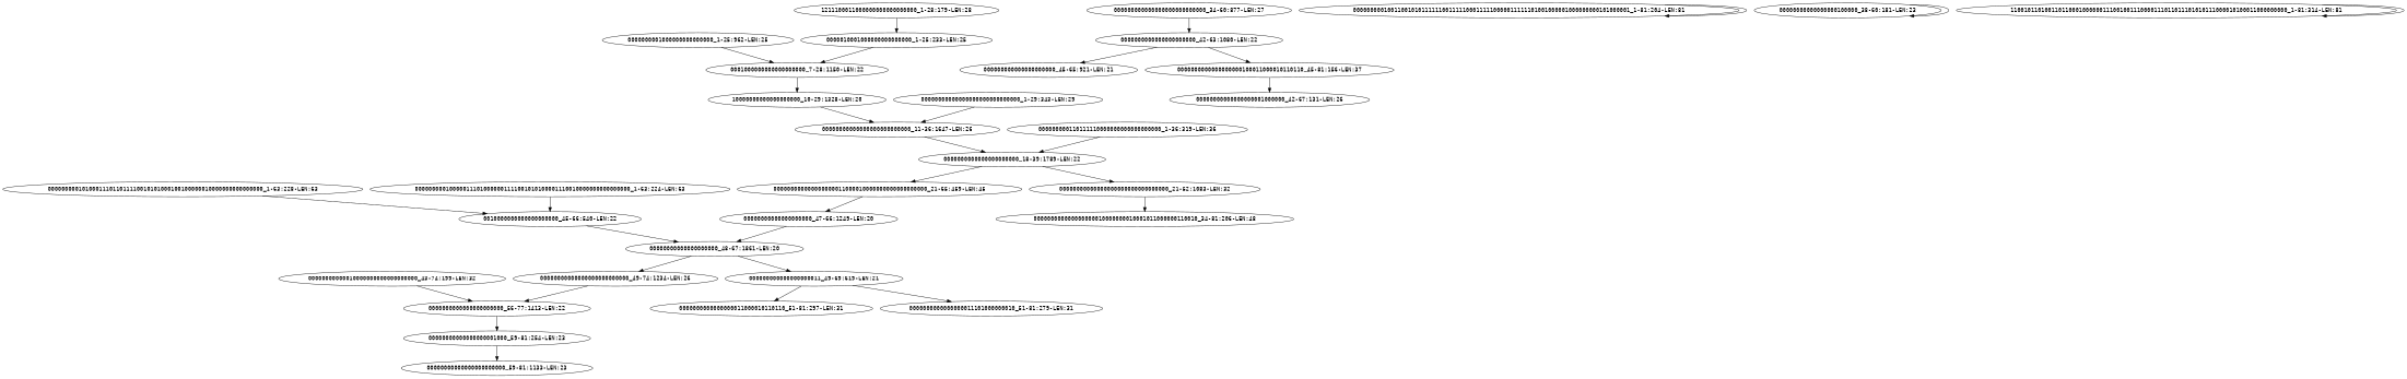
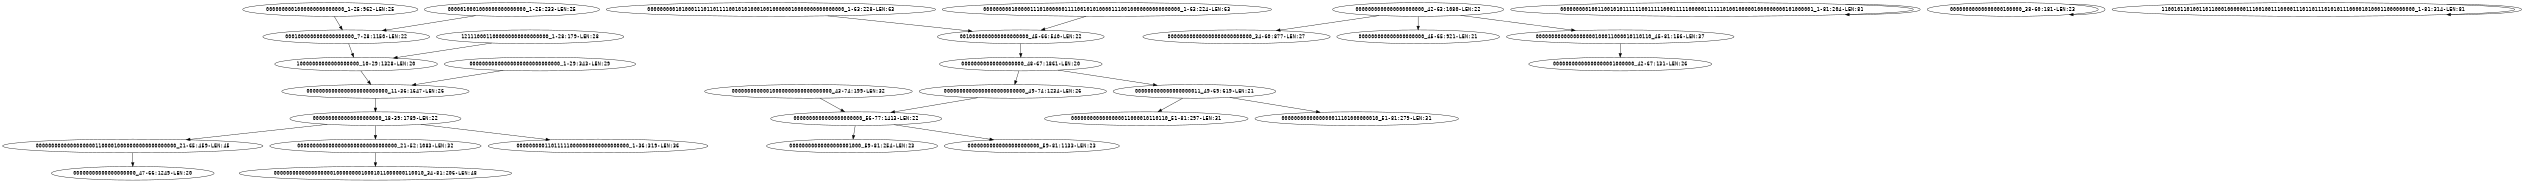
  digraph {
    fontname="DejaVu Sans Mono"
    node [fontname="DejaVu Sans Mono"]
    edge [fontname="DejaVu Sans Mono"]
    "00000000000000000000_47-66:1249-LEN:20"
    "00000000000000000000_48-67:1861-LEN:20"
    "000000000000000000011_49-69:619-LEN:21"
    "00000000000000000000000000_49-74:1234-LEN:26"
    "0000000000000000000000_18-39:1789-LEN:22"
    "000000000000000000011000010000000000000000000_21-65:459-LEN:45"
    "00000000000000000000000000000000_21-52:1083-LEN:32"
    "000000000000000000010000000010001011000000110010_34-81:206-LEN:48"
    "000000000000000000000000000_34-60:877-LEN:27"
    "0000000000000000000000_42-63:1080-LEN:22"
    "000000000000000000000_45-65:921-LEN:21"
    "0000000000000000000100011000010110110_45-81:156-LEN:37"
    "00000000000000000001000000_42-67:131-LEN:26"
    "0010000000000000000000_45-66:540-LEN:22"
    "0000000000000000011000010110110_51-81:297-LEN:31"
    "0000000000000000011101000000010_51-81:279-LEN:31"
    "0000000000000000000000_56-77:1413-LEN:22"
    "000000000100110010101111110011111000111110000011111101001000001000000000101000001_1-81:204-LEN:81"
    "000000000101000111011011110010101000100100000010000000000000000_1-63:228-LEN:63"
    "0001000000000000000000_7-28:1150-LEN:22"
    "10000000000000000000_10-29:1328-LEN:20"
    "00000000000000000000000000_11-36:1647-LEN:26"
    "00000000000000000001000_59-81:254-LEN:23"
    "00000000000000000000000_59-81:1133-LEN:23"
    "00000000000000000100000_38-60:181-LEN:23"
    "000000000100000111010000001111001010100001110010000000000000000_1-63:224-LEN:63"
    "0000000001000000000000000_1-25:962-LEN:25"
    "00000000000010000000000000000000_43-74:199-LEN:32"
    "000000000110111110000000000000000000_1-36:319-LEN:36"
    "00000000000000000000000000000_1-29:343-LEN:29"
    "110010110100110110001000000111001001110000111011011101010111000010100011000000000_1-81:314-LEN:81"
    "0000010001000000000000000_1-25:233-LEN:25"
    "1211100011000000000000000000_1-28:179-LEN:28"
-   "00000000000000000000_47-66:1249-LEN:20" -> "00000000000000000000_48-67:1861-LEN:20"
    "00000000000000000000_48-67:1861-LEN:20" -> "000000000000000000011_49-69:619-LEN:21"
    "00000000000000000000_48-67:1861-LEN:20" -> "00000000000000000000000000_49-74:1234-LEN:26"
    "000000000000000000011_49-69:619-LEN:21" -> "0000000000000000011000010110110_51-81:297-LEN:31"
    "000000000000000000011_49-69:619-LEN:21" -> "0000000000000000011101000000010_51-81:279-LEN:31"
    "00000000000000000000000000_49-74:1234-LEN:26" -> "0000000000000000000000_56-77:1413-LEN:22"
    "0000000000000000000000_18-39:1789-LEN:22" -> "000000000000000000011000010000000000000000000_21-65:459-LEN:45"
    "0000000000000000000000_18-39:1789-LEN:22" -> "00000000000000000000000000000000_21-52:1083-LEN:32"
    "000000000000000000011000010000000000000000000_21-65:459-LEN:45" -> "00000000000000000000_47-66:1249-LEN:20"
    "00000000000000000000000000000000_21-52:1083-LEN:32" -> "000000000000000000010000000010001011000000110010_34-81:206-LEN:48"
-   "000000000000000000000000000_34-60:877-LEN:27" -> "0000000000000000000000_42-63:1080-LEN:22"
+   "0000000000000000000000_42-63:1080-LEN:22" -> "000000000000000000000000000_34-60:877-LEN:27"
    "0000000000000000000000_42-63:1080-LEN:22" -> "000000000000000000000_45-65:921-LEN:21"
    "0000000000000000000000_42-63:1080-LEN:22" -> "0000000000000000000100011000010110110_45-81:156-LEN:37"
    "0000000000000000000100011000010110110_45-81:156-LEN:37" -> "00000000000000000001000000_42-67:131-LEN:26"
    "0010000000000000000000_45-66:540-LEN:22" -> "00000000000000000000_48-67:1861-LEN:20"
    "0000000000000000000000_56-77:1413-LEN:22" -> "00000000000000000001000_59-81:254-LEN:23"
-   "00000000000000000001000_59-81:254-LEN:23" -> "00000000000000000000000_59-81:1133-LEN:23"
+   "0000000000000000000000_56-77:1413-LEN:22" -> "00000000000000000000000_59-81:1133-LEN:23"
    "000000000100110010101111110011111000111110000011111101001000001000000000101000001_1-81:204-LEN:81" -> "000000000100110010101111110011111000111110000011111101001000001000000000101000001_1-81:204-LEN:81"
    "000000000101000111011011110010101000100100000010000000000000000_1-63:228-LEN:63" -> "0010000000000000000000_45-66:540-LEN:22"
    "0001000000000000000000_7-28:1150-LEN:22" -> "10000000000000000000_10-29:1328-LEN:20"
    "10000000000000000000_10-29:1328-LEN:20" -> "00000000000000000000000000_11-36:1647-LEN:26"
    "00000000000000000000000000_11-36:1647-LEN:26" -> "0000000000000000000000_18-39:1789-LEN:22"
    "00000000000000000100000_38-60:181-LEN:23" -> "00000000000000000100000_38-60:181-LEN:23"
    "000000000100000111010000001111001010100001110010000000000000000_1-63:224-LEN:63" -> "0010000000000000000000_45-66:540-LEN:22"
    "0000000001000000000000000_1-25:962-LEN:25" -> "0001000000000000000000_7-28:1150-LEN:22"
    "00000000000010000000000000000000_43-74:199-LEN:32" -> "0000000000000000000000_56-77:1413-LEN:22"
-   "000000000110111110000000000000000000_1-36:319-LEN:36" -> "0000000000000000000000_18-39:1789-LEN:22"
+   "0000000000000000000000_18-39:1789-LEN:22" -> "000000000110111110000000000000000000_1-36:319-LEN:36"
    "00000000000000000000000000000_1-29:343-LEN:29" -> "00000000000000000000000000_11-36:1647-LEN:26"
    "110010110100110110001000000111001001110000111011011101010111000010100011000000000_1-81:314-LEN:81" -> "110010110100110110001000000111001001110000111011011101010111000010100011000000000_1-81:314-LEN:81"
    "0000010001000000000000000_1-25:233-LEN:25" -> "0001000000000000000000_7-28:1150-LEN:22"
-   "1211100011000000000000000000_1-28:179-LEN:28" -> "0000010001000000000000000_1-25:233-LEN:25"
+   "1211100011000000000000000000_1-28:179-LEN:28" -> "10000000000000000000_10-29:1328-LEN:20"
  }
